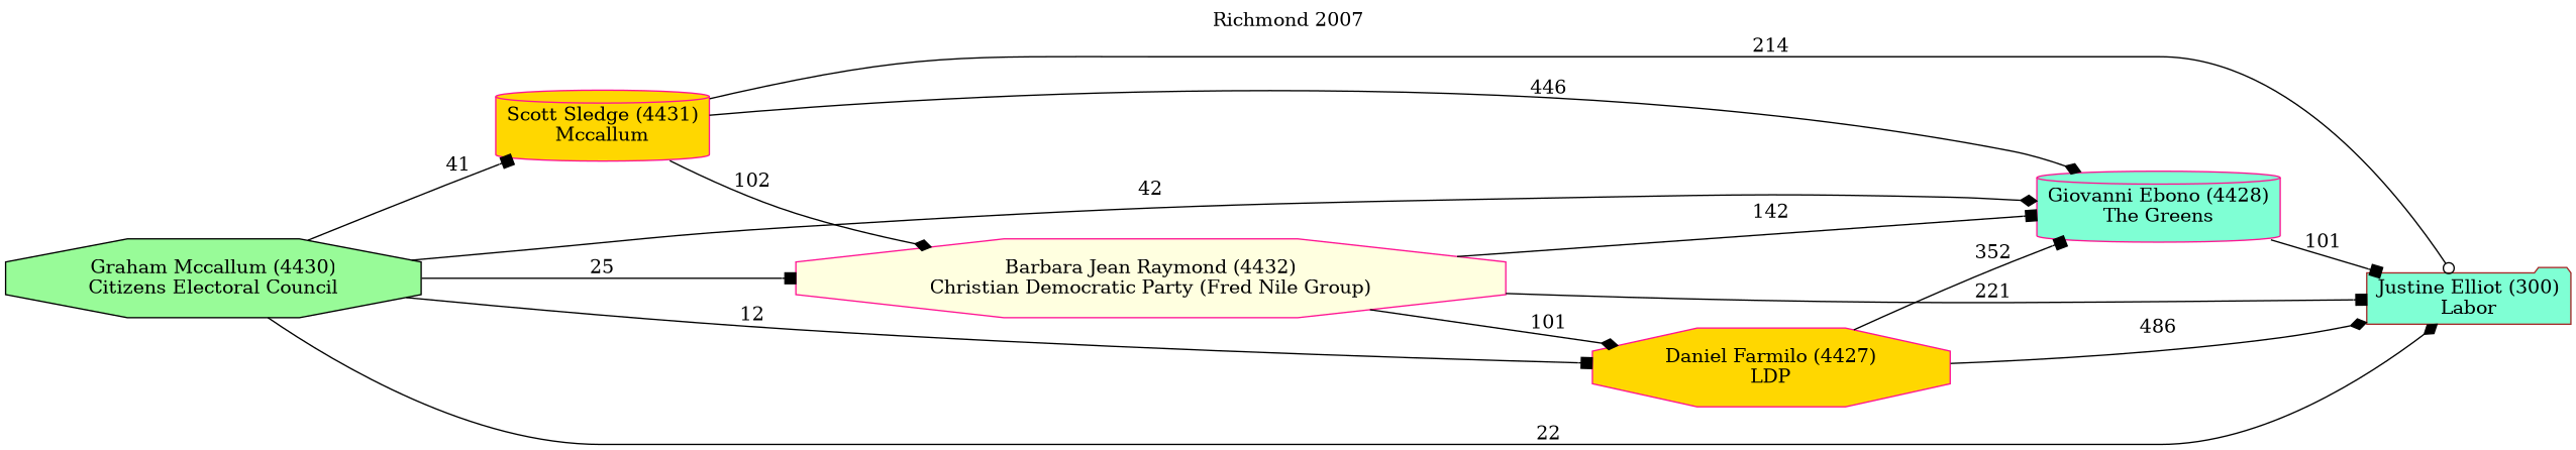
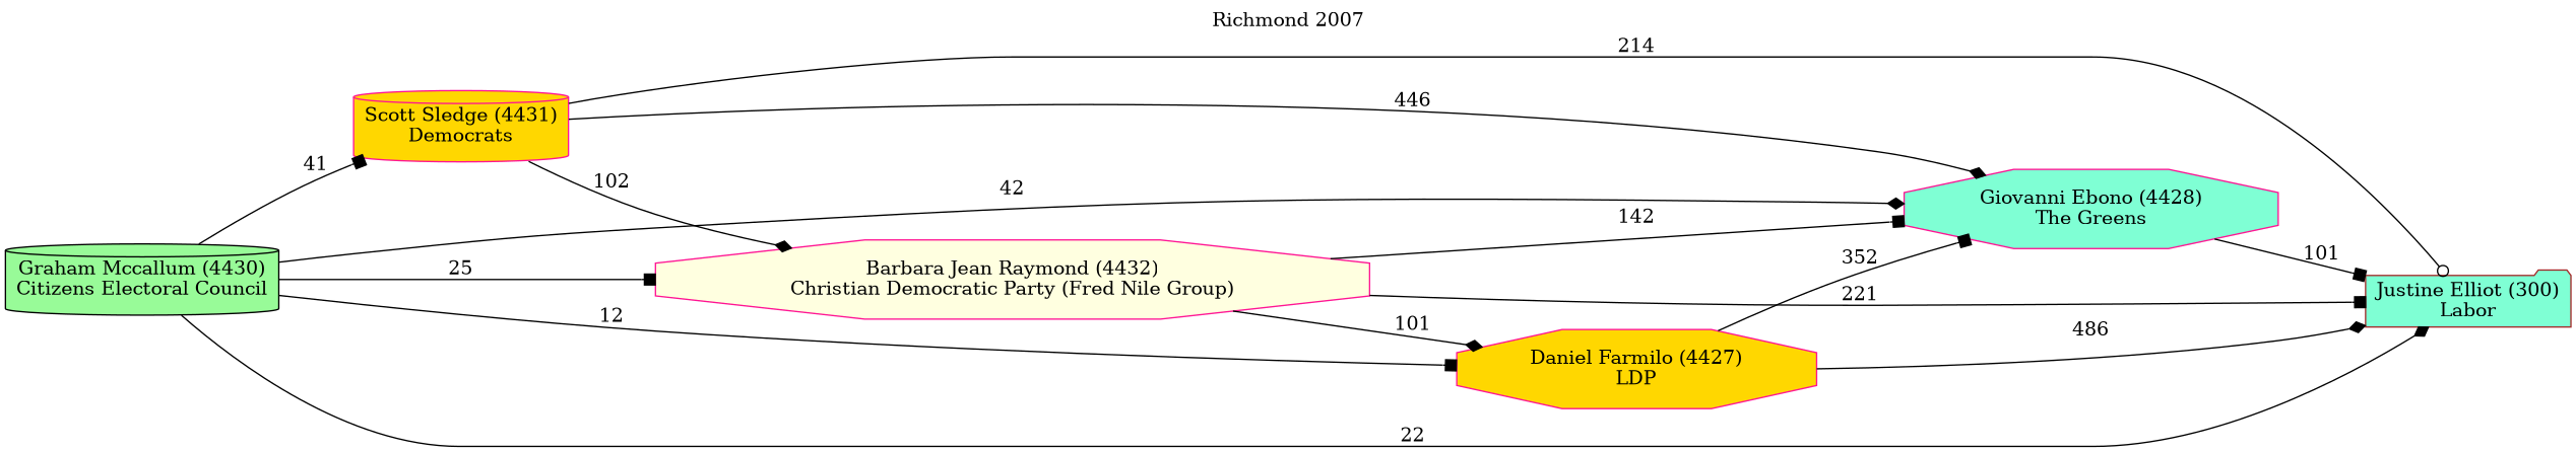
  digraph {
    label="Richmond 2007"
    labelloc=t
    mclimit=10
    rankdir=LR
    node [color=deeppink fillcolor=aquamarine shape=octagon style=filled]
    edge [arrowhead=box]
    n1 [color=brown label="Justine Elliot (300)\nLabor" shape=folder]
-   n2 [label="Giovanni Ebono (4428)\nThe Greens" shape=cylinder]
+   n2 [label="Giovanni Ebono (4428)\nThe Greens"]
    n3 [fillcolor=gold label="Daniel Farmilo (4427)\nLDP"]
    n4 [fillcolor=lightyellow label="Barbara Jean Raymond (4432)\nChristian Democratic Party (Fred Nile Group)"]
-   n5 [fillcolor=gold label="Scott Sledge (4431)\nMccallum" shape=cylinder]
-   n6 [color=black fillcolor=palegreen label="Graham Mccallum (4430)\nCitizens Electoral Council"]
+   n5 [fillcolor=gold label="Scott Sledge (4431)\nDemocrats" shape=cylinder]
+   n6 [color=black fillcolor=palegreen label="Graham Mccallum (4430)\nCitizens Electoral Council" shape=cylinder]
    n2 -> n1 [label=101]
    n3 -> n1 [arrowhead=diamond label=486]
    n3 -> n2 [label=352]
    n4 -> n1 [label=221]
    n4 -> n2 [label=142]
    n4 -> n3 [arrowhead=diamond label=101]
    n5 -> n1 [arrowhead=odot label=214]
    n5 -> n2 [arrowhead=diamond label=446]
    n5 -> n4 [arrowhead=diamond label=102]
    n6 -> n1 [arrowhead=diamond label=22]
    n6 -> n2 [arrowhead=diamond label=42]
    n6 -> n3 [label=12]
    n6 -> n4 [label=25]
    n6 -> n5 [label=41]
  }
